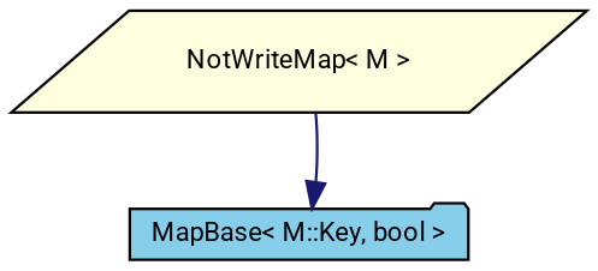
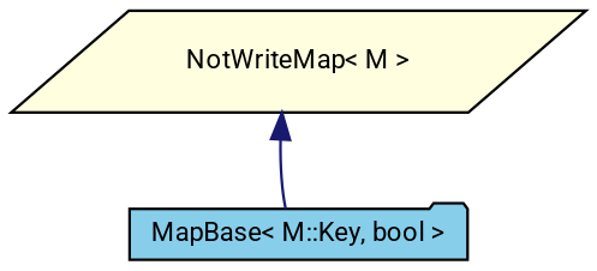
  digraph {
    fontname=Roboto
    node [color=black fontname=Roboto fontsize=10 style=filled]
    n1 [fillcolor=lightyellow fontcolor=black height=0.2 label="NotWriteMap\< M \>" shape=parallelogram width=0.4]
    n2 [fillcolor=skyblue height=0.2 label="MapBase\< M::Key, bool \>" shape=folder width=0.4]
-   n2 -> n1 [color=midnightblue dir=back fontname=Roboto fontsize=10 labelfontname=FreeSans labelfontsize=10 style=solid]
+   n1 -> n2 [color=midnightblue dir=back fontname=Roboto fontsize=10 labelfontname=FreeSans labelfontsize=10 style=solid]
  }
